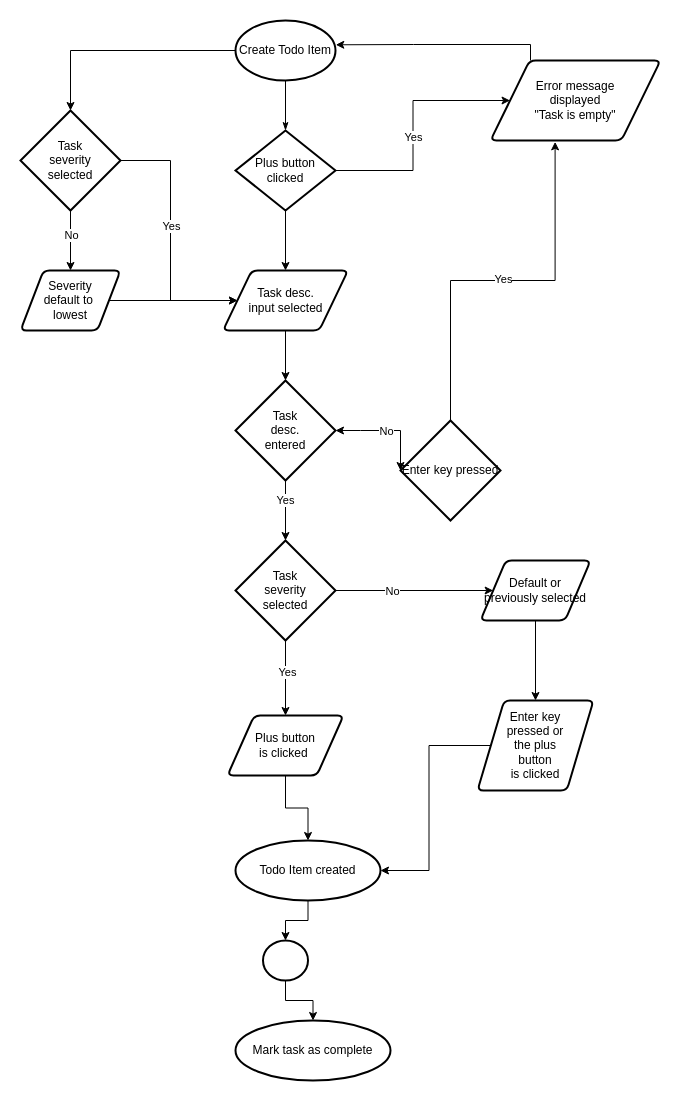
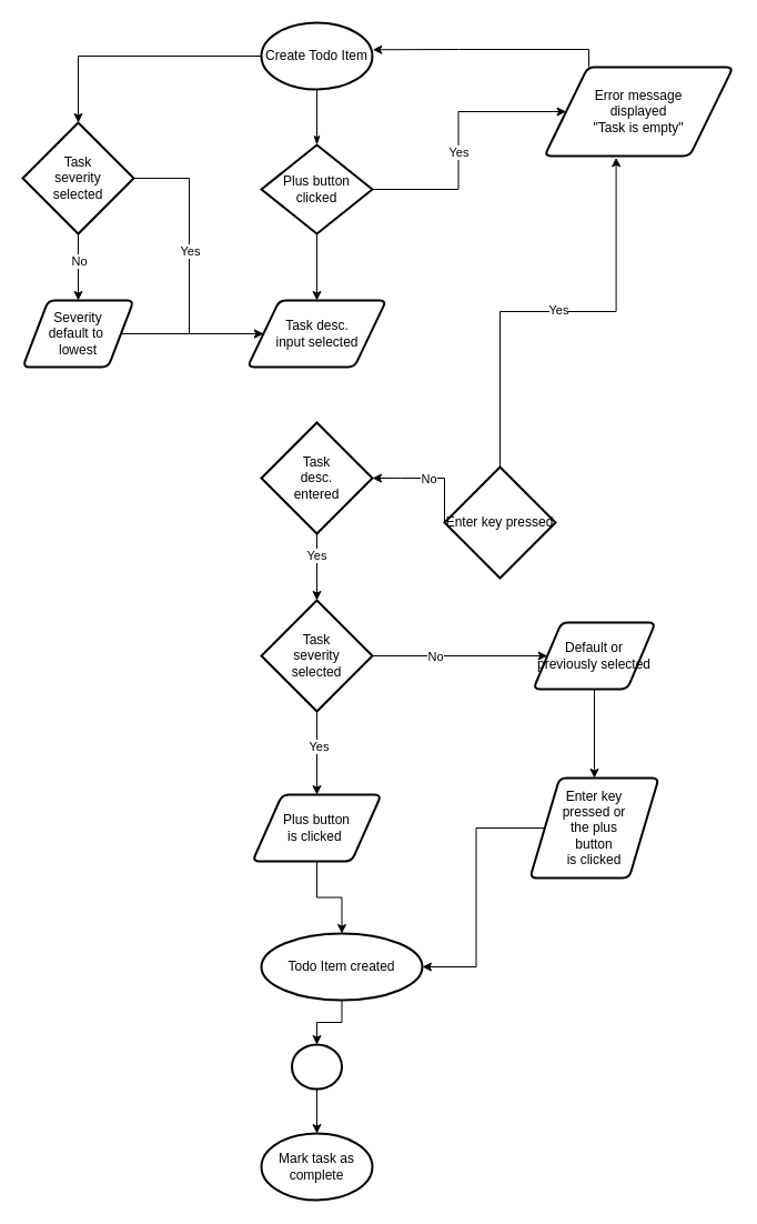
  <mxCell id="0" />
  <mxCell id="1" parent="0" />
  <mxCell id="2" style="edgeStyle=orthogonalEdgeStyle;rounded=1;orthogonalLoop=1;jettySize=auto;html=1;curved=0;endArrow=classicThin;endFill=1;" edge="1" parent="1" source="4" target="7"><mxGeometry relative="1" as="geometry" /></mxCell>
  <mxCell id="3" style="edgeStyle=orthogonalEdgeStyle;rounded=0;orthogonalLoop=1;jettySize=auto;html=1;entryX=0.5;entryY=0;entryDx=0;entryDy=0;entryPerimeter=0;" edge="1" parent="1" source="4" target="38"><mxGeometry relative="1" as="geometry"><mxPoint x="100" y="330" as="targetPoint" /></mxGeometry></mxCell>
  <mxCell id="4" value="Create Todo Item" style="strokeWidth=2;html=1;shape=mxgraph.flowchart.start_1;whiteSpace=wrap;" vertex="1" parent="1"><mxGeometry x="235" y="20" width="100" height="60" as="geometry" /></mxCell>
  <mxCell id="5" style="edgeStyle=orthogonalEdgeStyle;rounded=0;orthogonalLoop=1;jettySize=auto;html=1;entryX=0;entryY=0.5;entryDx=0;entryDy=0;" edge="1" parent="1" source="7" target="8"><mxGeometry relative="1" as="geometry"><mxPoint x="420" y="180" as="targetPoint" /></mxGeometry></mxCell>
  <mxCell id="6" value="Yes" style="edgeLabel;html=1;align=center;verticalAlign=middle;resizable=0;points=[];" vertex="1" connectable="0" parent="5"><mxGeometry x="-0.09" relative="1" as="geometry"><mxPoint as="offset" /></mxGeometry></mxCell>
  <mxCell id="7" value="Plus button clicked" style="strokeWidth=2;html=1;shape=mxgraph.flowchart.decision;whiteSpace=wrap;" vertex="1" parent="1"><mxGeometry x="235" y="130" width="100" height="80" as="geometry" /></mxCell>
  <mxCell id="8" value="Error message &lt;br&gt;displayed&lt;br&gt;&quot;Task is empty&quot;" style="shape=parallelogram;html=1;strokeWidth=2;perimeter=parallelogramPerimeter;whiteSpace=wrap;rounded=1;arcSize=12;size=0.23;" vertex="1" parent="1"><mxGeometry x="490" y="60" width="170" height="80" as="geometry" /></mxCell>
  <mxCell id="9" style="edgeStyle=orthogonalEdgeStyle;rounded=0;orthogonalLoop=1;jettySize=auto;html=1;entryX=1.003;entryY=0.405;entryDx=0;entryDy=0;entryPerimeter=0;" edge="1" parent="1" source="8" target="4"><mxGeometry relative="1" as="geometry"><Array as="points"><mxPoint x="530" y="44" /><mxPoint x="413" y="44" /></Array></mxGeometry></mxCell>
  <mxCell id="10" value="" style="edgeStyle=orthogonalEdgeStyle;rounded=0;orthogonalLoop=1;jettySize=auto;html=1;" edge="1" parent="1" source="11" target="41"><mxGeometry relative="1" as="geometry" /></mxCell>
  <mxCell id="11" value="Todo Item created" style="strokeWidth=2;html=1;shape=mxgraph.flowchart.start_1;whiteSpace=wrap;" vertex="1" parent="1"><mxGeometry x="235" y="840" width="145" height="60" as="geometry" /></mxCell>
  <mxCell id="12" value="" style="edgeStyle=orthogonalEdgeStyle;rounded=0;orthogonalLoop=1;jettySize=auto;html=1;entryX=0.5;entryY=0;entryDx=0;entryDy=0;" edge="1" parent="1" source="7" target="13"><mxGeometry relative="1" as="geometry"><mxPoint x="285" y="390" as="targetPoint" /><mxPoint x="285" y="230" as="sourcePoint" /></mxGeometry></mxCell>
  <mxCell id="13" value="Task desc. &lt;br&gt;input selected" style="shape=parallelogram;html=1;strokeWidth=2;perimeter=parallelogramPerimeter;whiteSpace=wrap;rounded=1;arcSize=12;size=0.23;align=center;" vertex="1" parent="1"><mxGeometry x="222.5" y="270" width="125" height="60" as="geometry" /></mxCell>
- <mxCell id="14" value="" style="edgeStyle=orthogonalEdgeStyle;rounded=0;orthogonalLoop=1;jettySize=auto;html=1;entryX=0.5;entryY=0;entryDx=0;entryDy=0;" edge="1" parent="1" source="13" target="15"><mxGeometry relative="1" as="geometry"><mxPoint x="285" y="390" as="targetPoint" /><mxPoint x="285" y="330" as="sourcePoint" /></mxGeometry></mxCell>
  <mxCell id="15" value="Task &lt;br&gt;desc. &lt;br&gt;entered" style="strokeWidth=2;html=1;shape=mxgraph.flowchart.decision;whiteSpace=wrap;" vertex="1" parent="1"><mxGeometry x="235" y="380" width="100" height="100" as="geometry" /></mxCell>
- <mxCell id="16" value="" style="edgeStyle=orthogonalEdgeStyle;rounded=0;orthogonalLoop=1;jettySize=auto;html=1;entryX=0;entryY=0.5;entryDx=0;entryDy=0;entryPerimeter=0;startArrow=classic;startFill=1;" edge="1" parent="1" source="15" target="18"><mxGeometry relative="1" as="geometry"><mxPoint x="335" y="420" as="sourcePoint" /><mxPoint x="525" y="140" as="targetPoint" /><Array as="points"><mxPoint x="360" y="430" /><mxPoint x="360" y="430" /></Array></mxGeometry></mxCell>
+ <mxCell id="16" value="" style="edgeStyle=orthogonalEdgeStyle;rounded=0;orthogonalLoop=1;jettySize=auto;html=1;entryX=0;entryY=0.5;entryDx=0;entryDy=0;entryPerimeter=0;startArrow=classic;startFill=1;endArrow=none;" edge="1" parent="1" source="15" target="18"><mxGeometry relative="1" as="geometry"><mxPoint x="335" y="420" as="sourcePoint" /><mxPoint x="525" y="140" as="targetPoint" /><Array as="points"><mxPoint x="360" y="430" /><mxPoint x="360" y="430" /></Array></mxGeometry></mxCell>
  <mxCell id="17" value="No" style="edgeLabel;html=1;align=center;verticalAlign=middle;resizable=0;points=[];" vertex="1" connectable="0" parent="16"><mxGeometry x="-0.509" relative="1" as="geometry"><mxPoint x="24" as="offset" /></mxGeometry></mxCell>
  <mxCell id="18" value="Enter key pressed" style="strokeWidth=2;html=1;shape=mxgraph.flowchart.decision;whiteSpace=wrap;" vertex="1" parent="1"><mxGeometry x="400" y="420" width="100" height="100" as="geometry" /></mxCell>
  <mxCell id="19" style="edgeStyle=orthogonalEdgeStyle;rounded=0;orthogonalLoop=1;jettySize=auto;html=1;entryX=0.38;entryY=1.017;entryDx=0;entryDy=0;entryPerimeter=0;" edge="1" parent="1" source="18" target="8"><mxGeometry relative="1" as="geometry" /></mxCell>
  <mxCell id="20" value="Yes" style="edgeLabel;html=1;align=center;verticalAlign=middle;resizable=0;points=[];" vertex="1" connectable="0" parent="19"><mxGeometry x="0.0" y="2" relative="1" as="geometry"><mxPoint as="offset" /></mxGeometry></mxCell>
  <mxCell id="21" value="" style="edgeStyle=orthogonalEdgeStyle;rounded=0;orthogonalLoop=1;jettySize=auto;html=1;entryX=0.5;entryY=0;entryDx=0;entryDy=0;" edge="1" parent="1" source="15" target="23"><mxGeometry relative="1" as="geometry"><mxPoint x="285" y="470" as="sourcePoint" /><mxPoint x="285" y="590" as="targetPoint" /></mxGeometry></mxCell>
  <mxCell id="22" value="Yes" style="edgeLabel;html=1;align=center;verticalAlign=middle;resizable=0;points=[];" vertex="1" connectable="0" parent="21"><mxGeometry x="-0.372" y="-1" relative="1" as="geometry"><mxPoint as="offset" /></mxGeometry></mxCell>
  <mxCell id="23" value="Task &lt;br&gt;severity &lt;br&gt;selected" style="strokeWidth=2;html=1;shape=mxgraph.flowchart.decision;whiteSpace=wrap;" vertex="1" parent="1"><mxGeometry x="235" y="540" width="100" height="100" as="geometry" /></mxCell>
  <mxCell id="24" value="" style="edgeStyle=orthogonalEdgeStyle;rounded=0;orthogonalLoop=1;jettySize=auto;html=1;" edge="1" parent="1" source="23" target="26"><mxGeometry relative="1" as="geometry"><mxPoint x="460" y="590" as="targetPoint" /><mxPoint x="335" y="590" as="sourcePoint" /></mxGeometry></mxCell>
  <mxCell id="25" value="No" style="edgeLabel;html=1;align=center;verticalAlign=middle;resizable=0;points=[];" vertex="1" connectable="0" parent="24"><mxGeometry x="-0.288" relative="1" as="geometry"><mxPoint as="offset" /></mxGeometry></mxCell>
  <mxCell id="26" value="Default or previously selected" style="shape=parallelogram;html=1;strokeWidth=2;perimeter=parallelogramPerimeter;whiteSpace=wrap;rounded=1;arcSize=12;size=0.23;" vertex="1" parent="1"><mxGeometry x="480" y="560" width="110" height="60" as="geometry" /></mxCell>
  <mxCell id="27" value="" style="edgeStyle=orthogonalEdgeStyle;rounded=0;orthogonalLoop=1;jettySize=auto;html=1;" edge="1" parent="1" source="26" target="28"><mxGeometry relative="1" as="geometry"><mxPoint x="490" y="700" as="targetPoint" /><mxPoint x="490" y="620" as="sourcePoint" /></mxGeometry></mxCell>
  <mxCell id="28" value="Enter key &lt;br&gt;pressed or &lt;br&gt;the plus &lt;br&gt;button &lt;br&gt;is clicked" style="shape=parallelogram;html=1;strokeWidth=2;perimeter=parallelogramPerimeter;whiteSpace=wrap;rounded=1;arcSize=12;size=0.23;" vertex="1" parent="1"><mxGeometry x="477" y="700" width="116" height="90" as="geometry" /></mxCell>
  <mxCell id="29" value="" style="edgeStyle=orthogonalEdgeStyle;rounded=0;orthogonalLoop=1;jettySize=auto;html=1;" edge="1" parent="1" source="23" target="32"><mxGeometry relative="1" as="geometry"><mxPoint x="285" y="730" as="targetPoint" /><mxPoint x="285" y="640" as="sourcePoint" /></mxGeometry></mxCell>
  <mxCell id="30" value="Yes" style="edgeLabel;html=1;align=center;verticalAlign=middle;resizable=0;points=[];" vertex="1" connectable="0" parent="29"><mxGeometry x="-0.179" y="1" relative="1" as="geometry"><mxPoint as="offset" /></mxGeometry></mxCell>
  <mxCell id="31" style="edgeStyle=orthogonalEdgeStyle;rounded=0;orthogonalLoop=1;jettySize=auto;html=1;" edge="1" parent="1" source="32" target="11"><mxGeometry relative="1" as="geometry" /></mxCell>
  <mxCell id="32" value="Plus button &lt;br&gt;is clicked&amp;nbsp;" style="shape=parallelogram;html=1;strokeWidth=2;perimeter=parallelogramPerimeter;whiteSpace=wrap;rounded=1;arcSize=12;size=0.23;" vertex="1" parent="1"><mxGeometry x="227" y="715" width="116" height="60" as="geometry" /></mxCell>
  <mxCell id="33" style="edgeStyle=orthogonalEdgeStyle;rounded=0;orthogonalLoop=1;jettySize=auto;html=1;entryX=1;entryY=0.5;entryDx=0;entryDy=0;entryPerimeter=0;" edge="1" parent="1" source="28" target="11"><mxGeometry relative="1" as="geometry" /></mxCell>
  <mxCell id="34" style="edgeStyle=orthogonalEdgeStyle;rounded=0;orthogonalLoop=1;jettySize=auto;html=1;" edge="1" parent="1" source="38" target="40"><mxGeometry relative="1" as="geometry" /></mxCell>
  <mxCell id="35" value="No" style="edgeLabel;html=1;align=center;verticalAlign=middle;resizable=0;points=[];" vertex="1" connectable="0" parent="34"><mxGeometry x="-0.284" y="-3" relative="1" as="geometry"><mxPoint x="3" y="3" as="offset" /></mxGeometry></mxCell>
  <mxCell id="36" style="edgeStyle=orthogonalEdgeStyle;rounded=0;orthogonalLoop=1;jettySize=auto;html=1;entryX=0;entryY=0.5;entryDx=0;entryDy=0;" edge="1" parent="1" source="38" target="13"><mxGeometry relative="1" as="geometry"><Array as="points"><mxPoint x="170" y="160" /><mxPoint x="170" y="300" /></Array></mxGeometry></mxCell>
  <mxCell id="37" value="Yes" style="edgeLabel;html=1;align=center;verticalAlign=middle;resizable=0;points=[];" vertex="1" connectable="0" parent="36"><mxGeometry x="-0.105" relative="1" as="geometry"><mxPoint as="offset" /></mxGeometry></mxCell>
  <mxCell id="38" value="Task &lt;br&gt;severity &lt;br&gt;selected" style="strokeWidth=2;html=1;shape=mxgraph.flowchart.decision;whiteSpace=wrap;" vertex="1" parent="1"><mxGeometry x="20" y="110" width="100" height="100" as="geometry" /></mxCell>
  <mxCell id="39" style="edgeStyle=orthogonalEdgeStyle;rounded=0;orthogonalLoop=1;jettySize=auto;html=1;" edge="1" parent="1" source="40" target="13"><mxGeometry relative="1" as="geometry" /></mxCell>
  <mxCell id="40" value="Severity&lt;br&gt;default to&amp;nbsp;&lt;br&gt;lowest" style="shape=parallelogram;html=1;strokeWidth=2;perimeter=parallelogramPerimeter;whiteSpace=wrap;rounded=1;arcSize=12;size=0.23;" vertex="1" parent="1"><mxGeometry x="20" y="270" width="100" height="60" as="geometry" /></mxCell>
  <mxCell id="41" value="" style="ellipse;whiteSpace=wrap;html=1;strokeWidth=2;" vertex="1" parent="1"><mxGeometry x="262.5" y="940" width="45" height="40" as="geometry" /></mxCell>
- <mxCell id="42" value="Mark task as complete" style="strokeWidth=2;html=1;shape=mxgraph.flowchart.start_1;whiteSpace=wrap;" vertex="1" parent="1"><mxGeometry x="235" y="1020" width="155" height="60" as="geometry" /></mxCell>
+ <mxCell id="42" value="Mark task as complete" style="strokeWidth=2;html=1;shape=mxgraph.flowchart.start_1;whiteSpace=wrap;" vertex="1" parent="1"><mxGeometry x="235" y="1020" width="100" height="60" as="geometry" /></mxCell>
  <mxCell id="43" style="edgeStyle=orthogonalEdgeStyle;rounded=0;orthogonalLoop=1;jettySize=auto;html=1;entryX=0.5;entryY=0;entryDx=0;entryDy=0;entryPerimeter=0;" edge="1" parent="1" source="41" target="42"><mxGeometry relative="1" as="geometry" /></mxCell>
